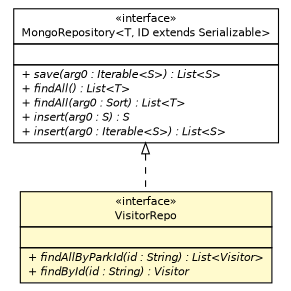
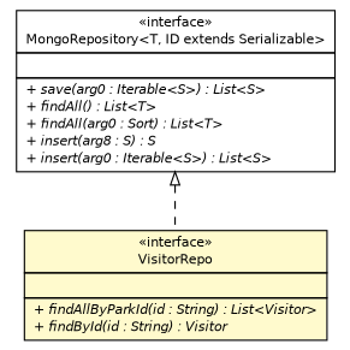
  digraph {
    nodesep=0.25
    ranksep=0.5
    node [fontcolor=black fontname=Helvetica fontsize=10.0 shape=plaintext]
    n1 [label=<<table title="edu.easternct.csc231.nationalparks.repository.VisitorRepo" border="0" cellborder="1" cellspacing="0" cellpadding="2" port="p" bgcolor="lemonChiffon" href="./VisitorRepo.html"> 		<tr><td><table border="0" cellspacing="0" cellpadding="1"> <tr><td align="center" balign="center"> &#171;interface&#187; </td></tr> <tr><td align="center" balign="center"> VisitorRepo </td></tr> 		</table></td></tr> 		<tr><td><table border="0" cellspacing="0" cellpadding="1"> <tr><td align="left" balign="left">  </td></tr> 		</table></td></tr> 		<tr><td><table border="0" cellspacing="0" cellpadding="1"> <tr><td align="left" balign="left"><font face="Helvetica-Oblique" point-size="10.0"> + findAllByParkId(id : String) : List&lt;Visitor&gt; </font></td></tr> <tr><td align="left" balign="left"><font face="Helvetica-Oblique" point-size="10.0"> + findById(id : String) : Visitor </font></td></tr> 		</table></td></tr> 		</table>>]
-   n2 [label=<<table title="org.springframework.data.mongodb.repository.MongoRepository" border="0" cellborder="1" cellspacing="0" cellpadding="2" port="p" href="http://java.sun.com/j2se/1.4.2/docs/api/org/springframework/data/mongodb/repository/MongoRepository.html"> 		<tr><td><table border="0" cellspacing="0" cellpadding="1"> <tr><td align="center" balign="center"> &#171;interface&#187; </td></tr> <tr><td align="center" balign="center"> MongoRepository&lt;T, ID extends Serializable&gt; </td></tr> 		</table></td></tr> 		<tr><td><table border="0" cellspacing="0" cellpadding="1"> <tr><td align="left" balign="left">  </td></tr> 		</table></td></tr> 		<tr><td><table border="0" cellspacing="0" cellpadding="1"> <tr><td align="left" balign="left"><font face="Helvetica-Oblique" point-size="10.0"> + save(arg0 : Iterable&lt;S&gt;) : List&lt;S&gt; </font></td></tr> <tr><td align="left" balign="left"><font face="Helvetica-Oblique" point-size="10.0"> + findAll() : List&lt;T&gt; </font></td></tr> <tr><td align="left" balign="left"><font face="Helvetica-Oblique" point-size="10.0"> + findAll(arg0 : Sort) : List&lt;T&gt; </font></td></tr> <tr><td align="left" balign="left"><font face="Helvetica-Oblique" point-size="10.0"> + insert(arg0 : S) : S </font></td></tr> <tr><td align="left" balign="left"><font face="Helvetica-Oblique" point-size="10.0"> + insert(arg0 : Iterable&lt;S&gt;) : List&lt;S&gt; </font></td></tr> 		</table></td></tr> 		</table>>]
+   n2 [label=<<table title="org.springframework.data.mongodb.repository.MongoRepository" border="0" cellborder="1" cellspacing="0" cellpadding="2" port="p" href="http://java.sun.com/j2se/1.4.2/docs/api/org/springframework/data/mongodb/repository/MongoRepository.html"> 		<tr><td><table border="0" cellspacing="0" cellpadding="1"> <tr><td align="center" balign="center"> &#171;interface&#187; </td></tr> <tr><td align="center" balign="center"> MongoRepository&lt;T, ID extends Serializable&gt; </td></tr> 		</table></td></tr> 		<tr><td><table border="0" cellspacing="0" cellpadding="1"> <tr><td align="left" balign="left">  </td></tr> 		</table></td></tr> 		<tr><td><table border="0" cellspacing="0" cellpadding="1"> <tr><td align="left" balign="left"><font face="Helvetica-Oblique" point-size="10.0"> + save(arg0 : Iterable&lt;S&gt;) : List&lt;S&gt; </font></td></tr> <tr><td align="left" balign="left"><font face="Helvetica-Oblique" point-size="10.0"> + findAll() : List&lt;T&gt; </font></td></tr> <tr><td align="left" balign="left"><font face="Helvetica-Oblique" point-size="10.0"> + findAll(arg0 : Sort) : List&lt;T&gt; </font></td></tr> <tr><td align="left" balign="left"><font face="Helvetica-Oblique" point-size="10.0"> + insert(arg8 : S) : S </font></td></tr> <tr><td align="left" balign="left"><font face="Helvetica-Oblique" point-size="10.0"> + insert(arg0 : Iterable&lt;S&gt;) : List&lt;S&gt; </font></td></tr> 		</table></td></tr> 		</table>>]
    n2 -> n1 [arrowtail=empty dir=back fontname=Helvetica fontsize=10 headport=p labelfontname=Helvetica labelfontsize=10 style=dashed tailport=p]
  }
